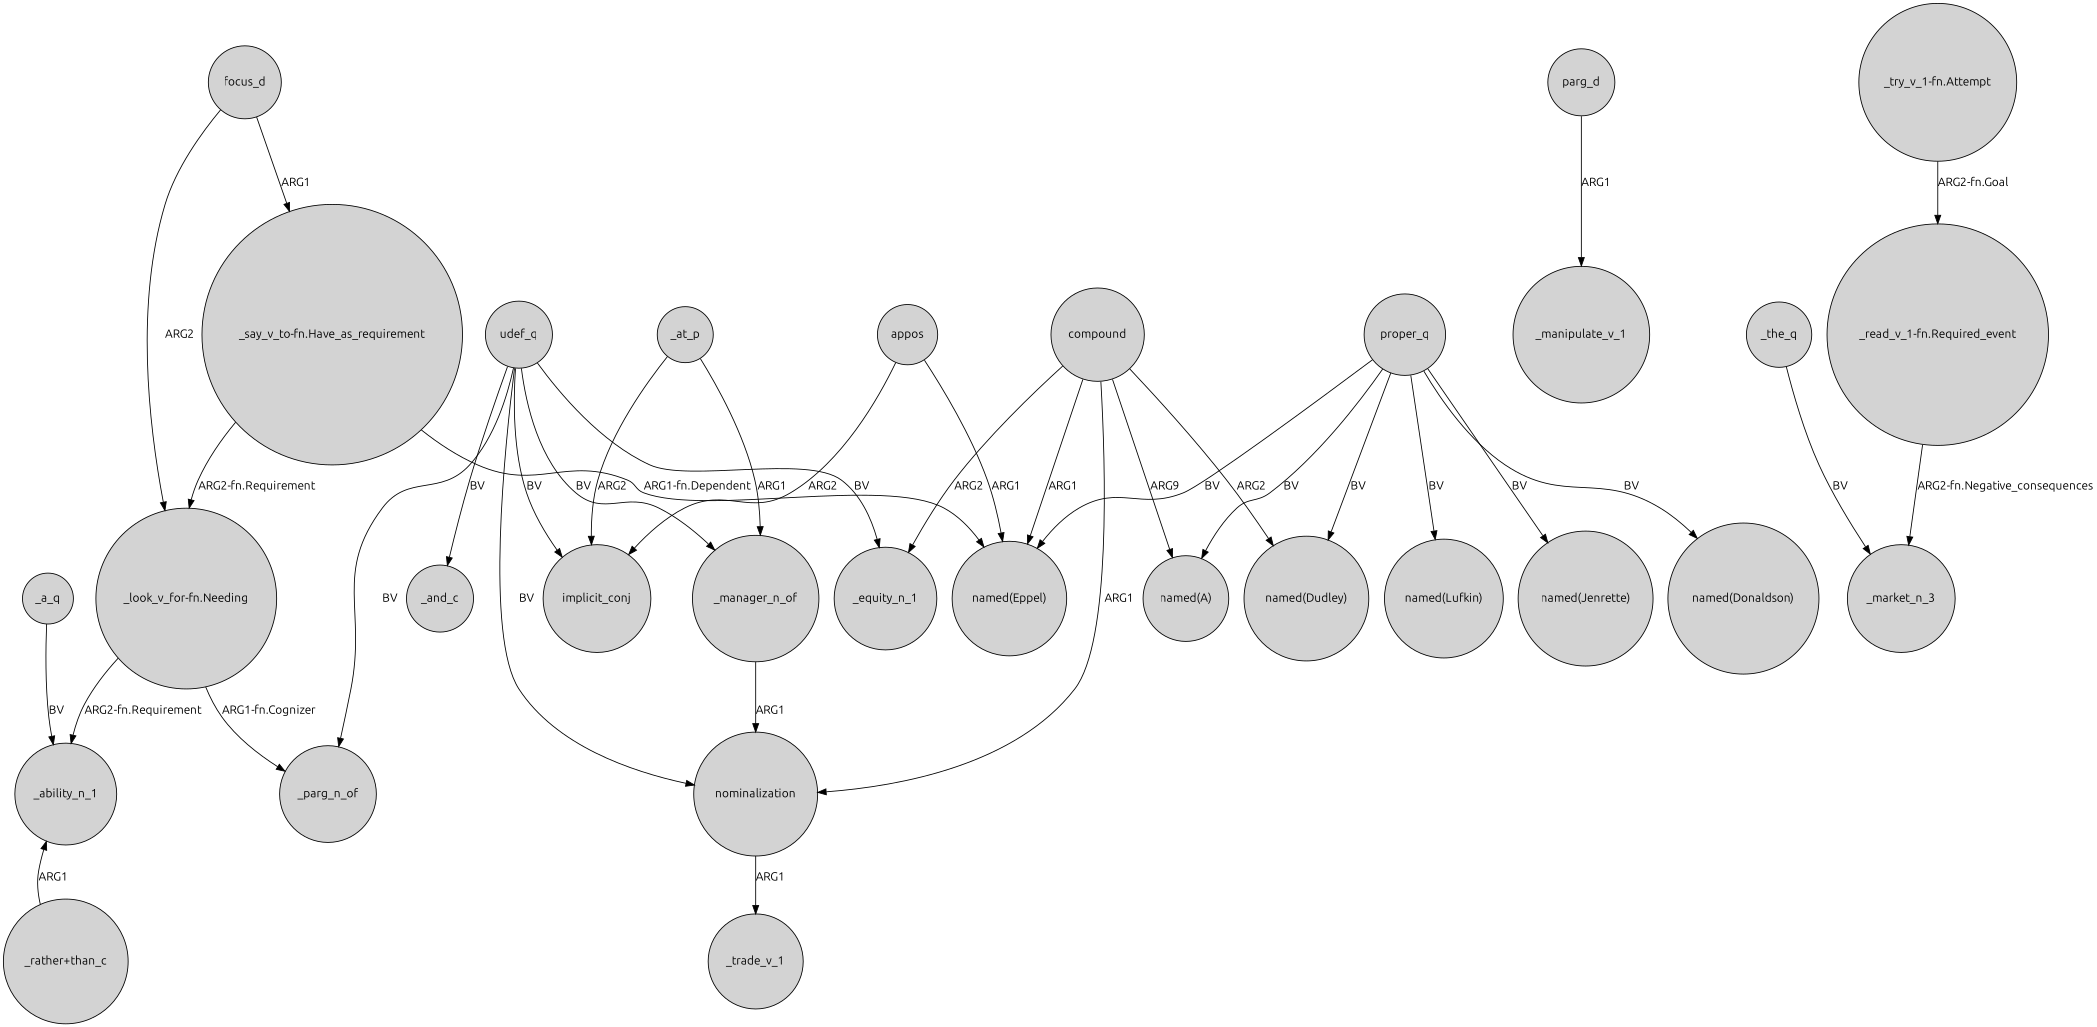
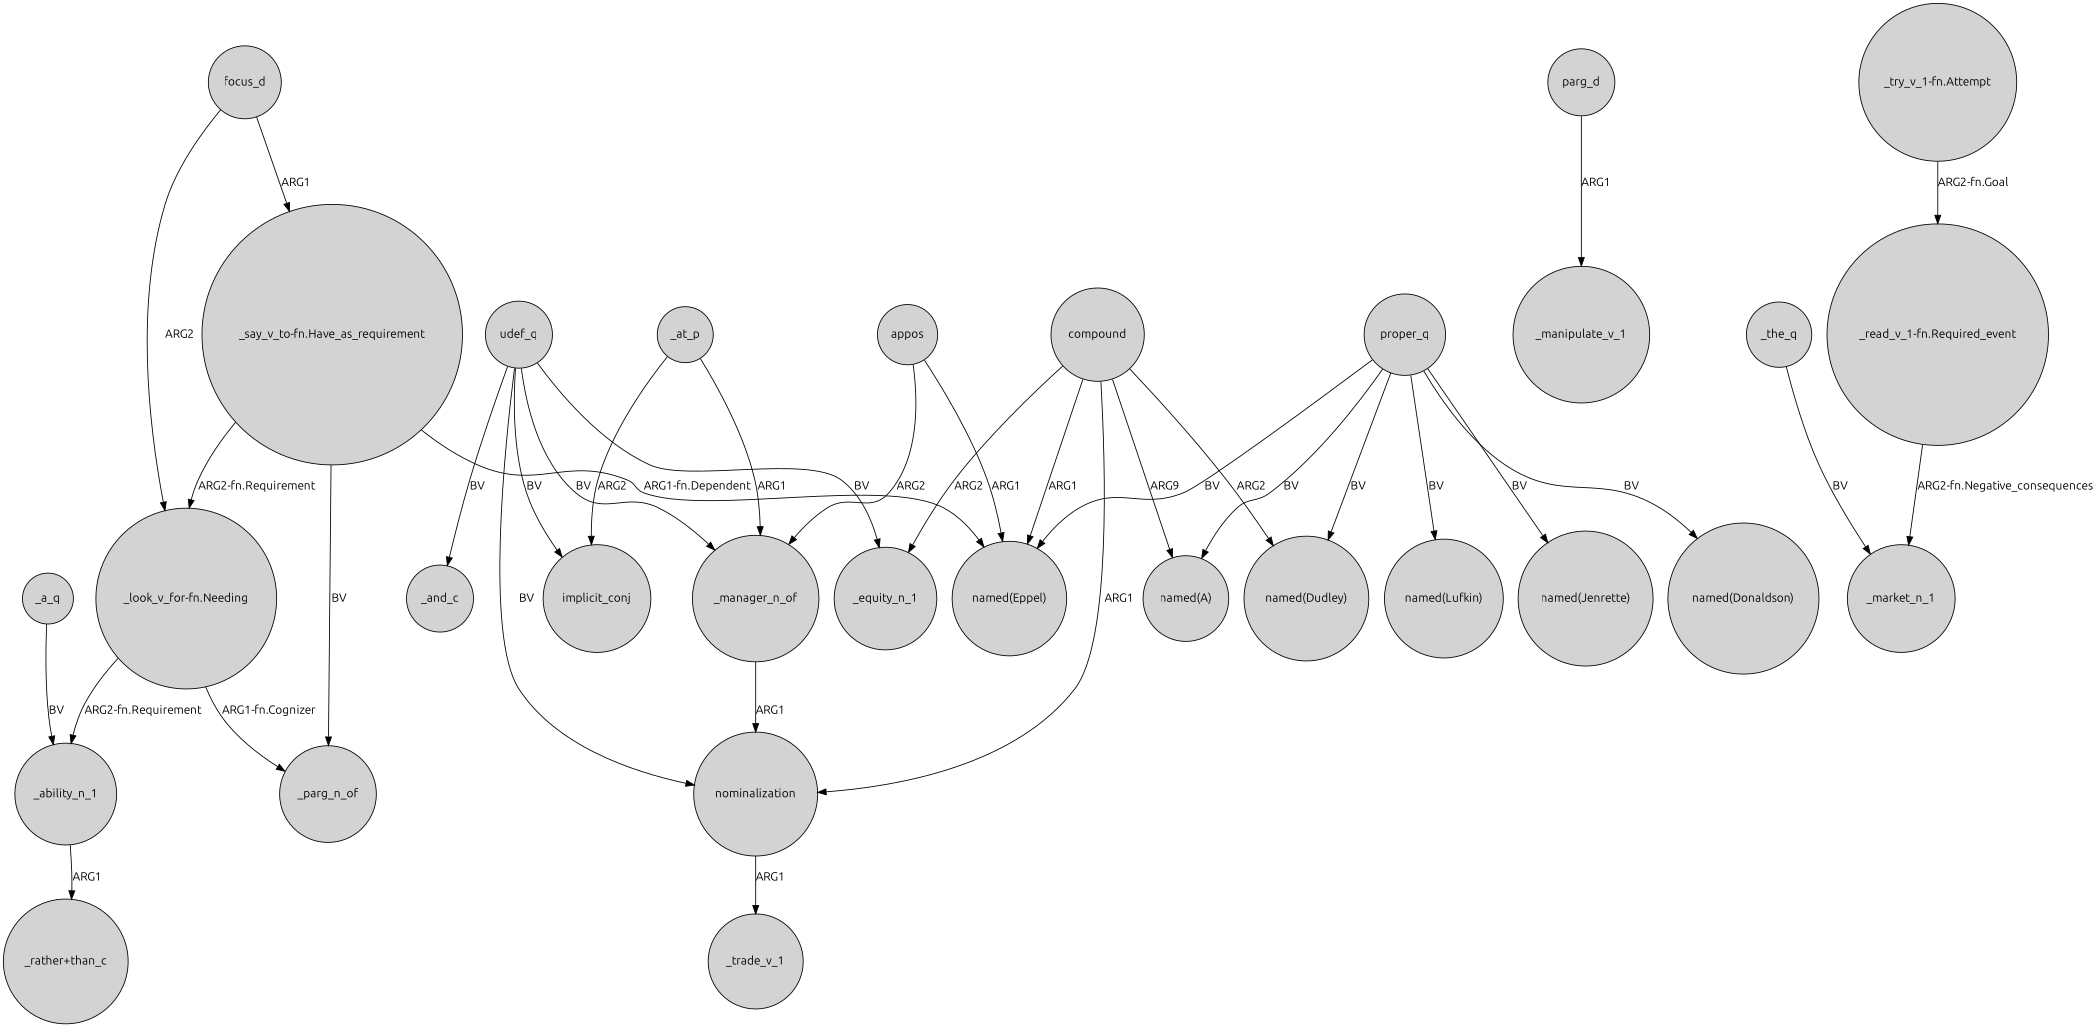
  digraph {
    fontname=Ubuntu
    node [fontname=Ubuntu shape=circle style=filled]
    edge [fontname=Ubuntu]
    n1 [label=_parg_n_of]
    udef_q
    _manager_n_of
    nominalization
    _equity_n_1
    _and_c
    implicit_conj
    _trade_v_1
    proper_q
    "named(Donaldson)"
    "named(Eppel)"
    "named(Lufkin)"
    "named(Jenrette)"
    "named(Dudley)"
    "named(A)"
    "_look_v_for-fn.Needing"
    _ability_n_1
    "_rather+than_c"
    parg_d
    _manipulate_v_1
    "_read_v_1-fn.Required_event"
-   _market_n_1 [label=_market_n_3]
+   _market_n_1
    appos
    focus_d
    "_say_v_to-fn.Have_as_requirement"
    "_try_v_1-fn.Attempt"
    compound
    _the_q
    _at_p
    _a_q
-   udef_q -> n1 [label=BV]
+   "_say_v_to-fn.Have_as_requirement" -> n1 [label=BV]
    udef_q -> _manager_n_of [label=BV]
    udef_q -> nominalization [label=BV]
    udef_q -> _equity_n_1 [label=BV]
    udef_q -> _and_c [label=BV]
    udef_q -> implicit_conj [label=BV]
    _manager_n_of -> nominalization [label=ARG1]
    nominalization -> _trade_v_1 [label=ARG1]
    proper_q -> "named(Donaldson)" [label=BV]
    proper_q -> "named(Eppel)" [label=BV]
    proper_q -> "named(Lufkin)" [label=BV]
    proper_q -> "named(Jenrette)" [label=BV]
    proper_q -> "named(Dudley)" [label=BV]
    proper_q -> "named(A)" [label=BV]
    "_look_v_for-fn.Needing" -> n1 [label="ARG1-fn.Cognizer"]
    "_look_v_for-fn.Needing" -> _ability_n_1 [label="ARG2-fn.Requirement"]
-   "_rather+than_c" -> _ability_n_1 [label=ARG1]
+   _ability_n_1 -> "_rather+than_c" [label=ARG1]
    parg_d -> _manipulate_v_1 [label=ARG1]
    "_read_v_1-fn.Required_event" -> _market_n_1 [label="ARG2-fn.Negative_consequences"]
-   appos -> implicit_conj [label=ARG2]
+   appos -> _manager_n_of [label=ARG2]
    appos -> "named(Eppel)" [label=ARG1]
    focus_d -> "_look_v_for-fn.Needing" [label=ARG2]
    focus_d -> "_say_v_to-fn.Have_as_requirement" [label=ARG1]
    "_say_v_to-fn.Have_as_requirement" -> "named(Eppel)" [label="ARG1-fn.Dependent"]
    "_say_v_to-fn.Have_as_requirement" -> "_look_v_for-fn.Needing" [label="ARG2-fn.Requirement"]
    "_try_v_1-fn.Attempt" -> "_read_v_1-fn.Required_event" [label="ARG2-fn.Goal"]
    compound -> nominalization [label=ARG1]
    compound -> _equity_n_1 [label=ARG2]
    compound -> "named(Eppel)" [label=ARG1]
    compound -> "named(Dudley)" [label=ARG2]
    compound -> "named(A)" [label=ARG9]
    _the_q -> _market_n_1 [label=BV]
    _at_p -> _manager_n_of [label=ARG1]
    _at_p -> implicit_conj [label=ARG2]
    _a_q -> _ability_n_1 [label=BV]
  }
